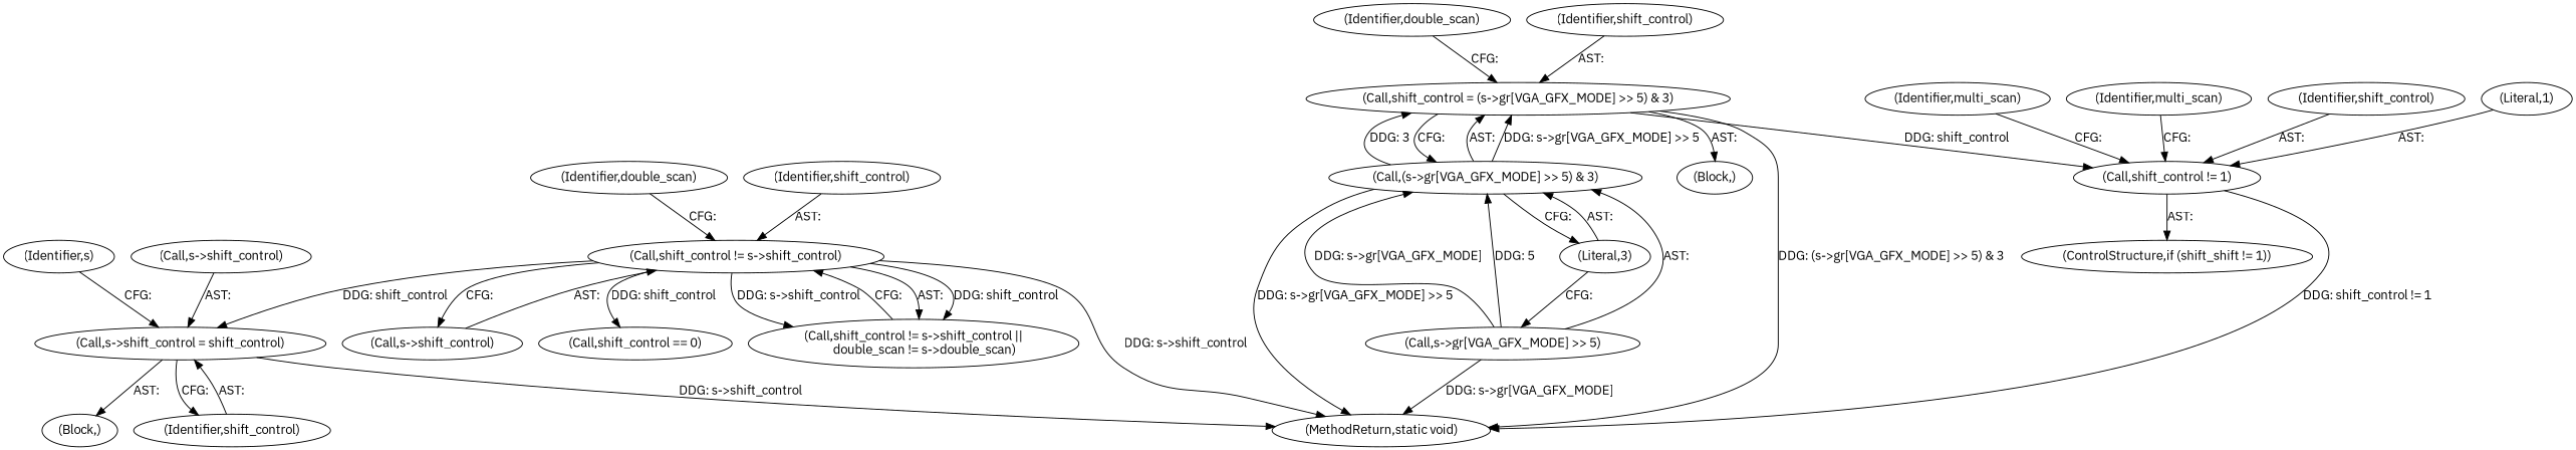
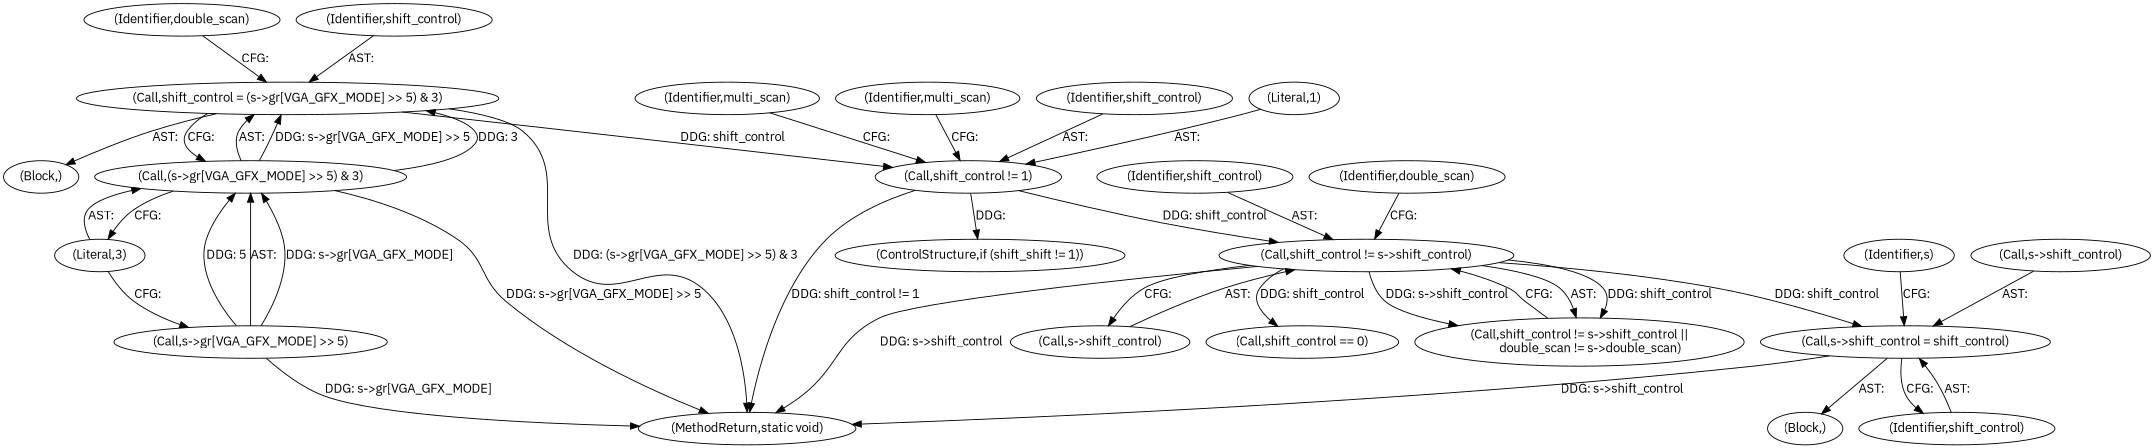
  digraph {
    fontname="IBM Plex Sans"
    node [fontname="IBM Plex Sans"]
    edge [fontname="IBM Plex Sans"]
    n1 [label="(Call,s->shift_control = shift_control)"]
    n2 [label="(Identifier,shift_control)"]
    n3 [label="(Block,)"]
    n4 [label="(MethodReturn,static void)"]
    n5 [label="(Call,shift_control != s->shift_control)"]
    n6 [label="(Call,s->shift_control)"]
    n7 [label="(Call,shift_control == 0)"]
    n8 [label="(Call,shift_control != s->shift_control ||\n        double_scan != s->double_scan)"]
    n9 [label="(Call,shift_control != 1)"]
    n10 [label="(ControlStructure,if (shift_shift != 1))"]
    n11 [label="(Literal,1)"]
    n12 [label="(Call,shift_control = (s->gr[VGA_GFX_MODE] >> 5) & 3)"]
    n13 [label="(Call,(s->gr[VGA_GFX_MODE] >> 5) & 3)"]
    n14 [label="(Block,)"]
    n15 [label="(Literal,3)"]
    n16 [label="(Call,s->gr[VGA_GFX_MODE] >> 5)"]
    n17 [label="(Identifier,multi_scan)"]
    n18 [label="(Identifier,s)"]
    n19 [label="(Identifier,multi_scan)"]
    n20 [label="(Identifier,shift_control)"]
    n21 [label="(Identifier,double_scan)"]
    n22 [label="(Identifier,shift_control)"]
    n23 [label="(Identifier,shift_control)"]
    n24 [label="(Call,s->shift_control)"]
    n25 [label="(Identifier,double_scan)"]
    n1 -> n2 [label="CFG: "]
    n1 -> n3 [label="AST: "]
    n1 -> n4 [label="DDG: s->shift_control"]
    n2 -> n1 [label="AST: "]
    n5 -> n1 [label="DDG: shift_control"]
    n5 -> n4 [label="DDG: s->shift_control"]
    n5 -> n6 [label="CFG: "]
    n5 -> n7 [label="DDG: shift_control"]
    n5 -> n8 [label="AST: "]
    n5 -> n8 [label="DDG: shift_control"]
    n5 -> n8 [label="DDG: s->shift_control"]
    n6 -> n5 [label="AST: "]
    n8 -> n5 [label="CFG: "]
    n9 -> n4 [label="DDG: shift_control != 1"]
-   n9 -> n10 [label="AST: "]
+   n9 -> n5 [label="DDG: shift_control"]
+   n9 -> n10 [label="DDG: "]
    n11 -> n9 [label="AST: "]
    n12 -> n4 [label="DDG: (s->gr[VGA_GFX_MODE] >> 5) & 3"]
    n12 -> n9 [label="DDG: shift_control"]
    n12 -> n13 [label="CFG: "]
    n12 -> n14 [label="AST: "]
    n13 -> n4 [label="DDG: s->gr[VGA_GFX_MODE] >> 5"]
    n13 -> n12 [label="AST: "]
    n13 -> n12 [label="DDG: s->gr[VGA_GFX_MODE] >> 5"]
    n13 -> n12 [label="DDG: 3"]
    n13 -> n15 [label="CFG: "]
    n15 -> n13 [label="AST: "]
    n15 -> n16 [label="CFG: "]
    n16 -> n4 [label="DDG: s->gr[VGA_GFX_MODE]"]
    n16 -> n13 [label="AST: "]
    n16 -> n13 [label="DDG: s->gr[VGA_GFX_MODE]"]
    n16 -> n13 [label="DDG: 5"]
    n17 -> n9 [label="CFG: "]
    n18 -> n1 [label="CFG: "]
    n19 -> n9 [label="CFG: "]
    n20 -> n9 [label="AST: "]
    n21 -> n12 [label="CFG: "]
    n22 -> n12 [label="AST: "]
    n23 -> n5 [label="AST: "]
    n24 -> n1 [label="AST: "]
    n25 -> n5 [label="CFG: "]
  }
